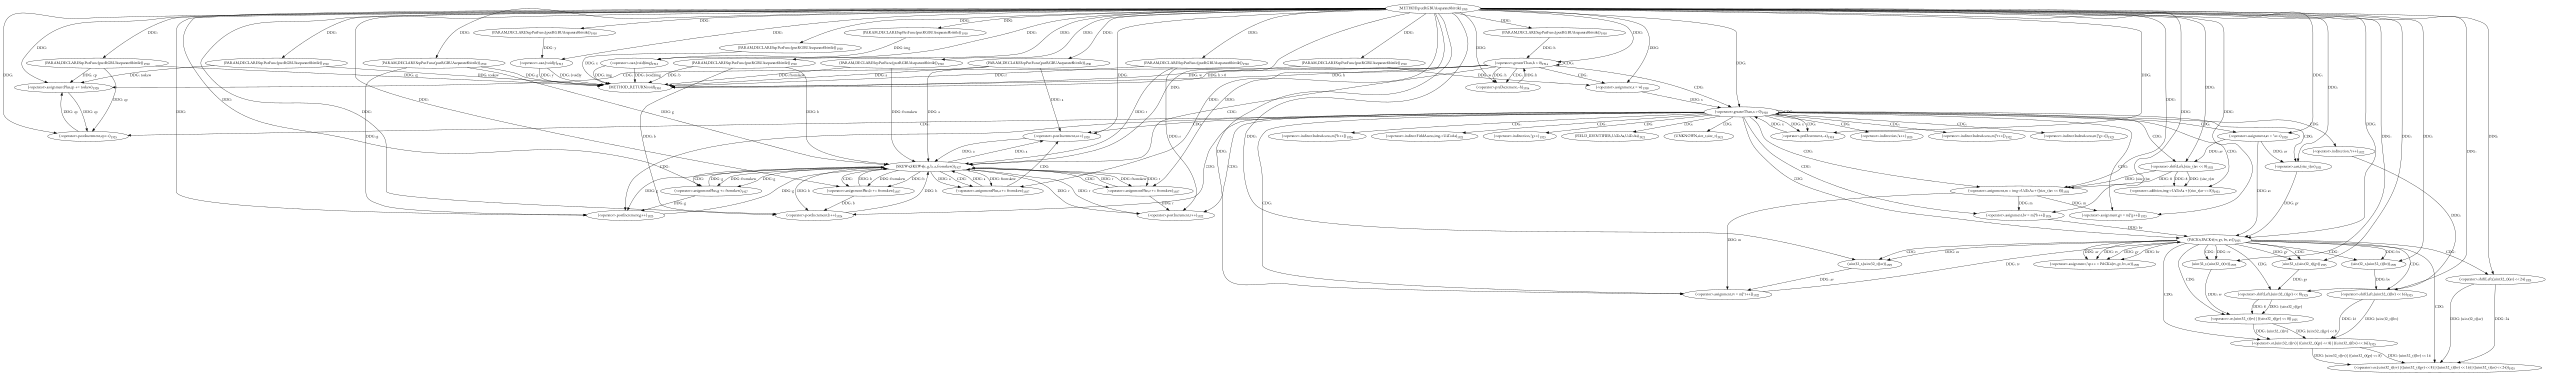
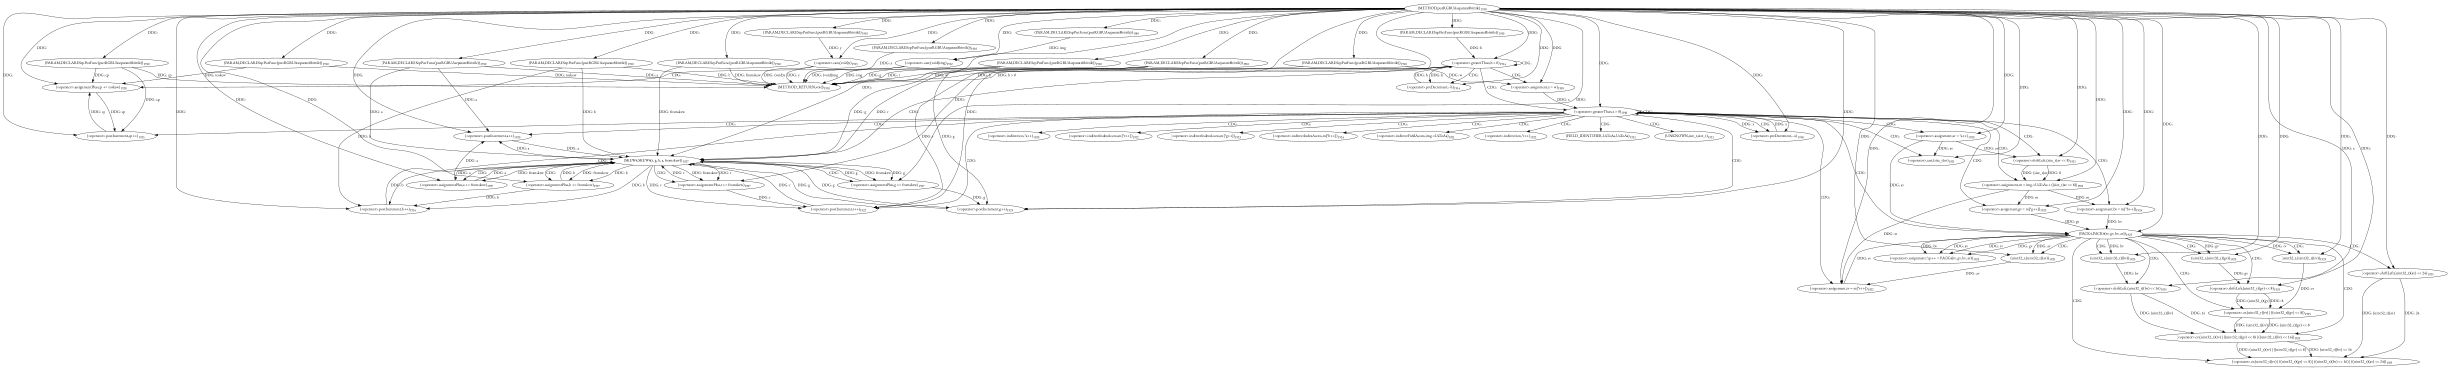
  digraph {
    fontname="EB Garamond"
    node [fontname="EB Garamond"]
    edge [fontname="EB Garamond"]
    n1 [label=<(METHOD,putRGBUAseparate8bittile)<SUB>1910</SUB>>]
    n2 [label=<(PARAM,DECLARESepPutFunc(putRGBUAseparate8bittile))<SUB>1910</SUB>>]
    n3 [label=<(PARAM,DECLARESepPutFunc(putRGBUAseparate8bittile))<SUB>1910</SUB>>]
    n4 [label=<(PARAM,DECLARESepPutFunc(putRGBUAseparate8bittile))<SUB>1910</SUB>>]
    n5 [label=<(PARAM,DECLARESepPutFunc(putRGBUAseparate8bittile))<SUB>1910</SUB>>]
    n6 [label=<(PARAM,DECLARESepPutFunc(putRGBUAseparate8bittile))<SUB>1910</SUB>>]
    n7 [label=<(PARAM,DECLARESepPutFunc(putRGBUAseparate8bittile))<SUB>1910</SUB>>]
    n8 [label=<(PARAM,DECLARESepPutFunc(putRGBUAseparate8bittile))<SUB>1910</SUB>>]
    n9 [label=<(PARAM,DECLARESepPutFunc(putRGBUAseparate8bittile))<SUB>1910</SUB>>]
    n10 [label=<(PARAM,DECLARESepPutFunc(putRGBUAseparate8bittile))<SUB>1910</SUB>>]
    n11 [label=<(PARAM,DECLARESepPutFunc(putRGBUAseparate8bittile))<SUB>1910</SUB>>]
    n12 [label=<(PARAM,DECLARESepPutFunc(putRGBUAseparate8bittile))<SUB>1910</SUB>>]
    n13 [label=<(PARAM,DECLARESepPutFunc(putRGBUAseparate8bittile))<SUB>1910</SUB>>]
    n14 [label=<(&lt;operator&gt;.cast,(void)img)<SUB>1912</SUB>>]
    n15 [label=<(&lt;operator&gt;.cast,(void)y)<SUB>1913</SUB>>]
    n16 [label=<(&lt;operator&gt;.greaterThan,h &gt; 0)<SUB>1914</SUB>>]
    n17 [label=<(&lt;operator&gt;.preDecrement,--h)<SUB>1914</SUB>>]
    n18 [label=<(SKEW4,SKEW4(r, g, b, a, fromskew))<SUB>1927</SUB>>]
    n19 [label=<(&lt;operator&gt;.assignmentPlus,cp += toskew)<SUB>1928</SUB>>]
    n20 [label=<(&lt;operator&gt;.greaterThan,x &gt; 0)<SUB>1918</SUB>>]
    n21 [label=<(&lt;operator&gt;.preDecrement,--x)<SUB>1918</SUB>>]
    n22 [label=<(&lt;operator&gt;.assignment,x = w)<SUB>1918</SUB>>]
    n23 [label=<(&lt;operator&gt;.assignment,av = *a++)<SUB>1920</SUB>>]
    n24 [label=<(&lt;operator&gt;.assignment,m = img-&gt;UaToAa + ((size_t)av &lt;&lt; 8))<SUB>1921</SUB>>]
    n25 [label=<(&lt;operator&gt;.assignment,rv = m[*r++])<SUB>1922</SUB>>]
    n26 [label=<(&lt;operator&gt;.assignment,gv = m[*g++])<SUB>1923</SUB>>]
    n27 [label=<(&lt;operator&gt;.assignment,bv = m[*b++])<SUB>1924</SUB>>]
    n28 [label=<(&lt;operator&gt;.assignmentPlus,r += fromskew)<SUB>1927</SUB>>]
    n29 [label=<(&lt;operator&gt;.assignmentPlus,g += fromskew)<SUB>1927</SUB>>]
    n30 [label=<(&lt;operator&gt;.assignmentPlus,b += fromskew)<SUB>1927</SUB>>]
    n31 [label=<(&lt;operator&gt;.assignmentPlus,a += fromskew)<SUB>1927</SUB>>]
    n32 [label=<(PACK4,PACK4(rv, gv, bv, av))<SUB>1925</SUB>>]
    n33 [label=<(&lt;operator&gt;.postIncrement,a++)<SUB>1920</SUB>>]
    n34 [label=<(&lt;operator&gt;.shiftLeft,(size_t)av &lt;&lt; 8)<SUB>1921</SUB>>]
    n35 [label=<(&lt;operator&gt;.postIncrement,cp++)<SUB>1925</SUB>>]
    n36 [label=<(&lt;operator&gt;.cast,(size_t)av)<SUB>1921</SUB>>]
    n37 [label=<(&lt;operator&gt;.postIncrement,r++)<SUB>1922</SUB>>]
    n38 [label=<(&lt;operator&gt;.postIncrement,g++)<SUB>1923</SUB>>]
    n39 [label=<(&lt;operator&gt;.postIncrement,b++)<SUB>1924</SUB>>]
    n40 [label=<(&lt;operator&gt;.shiftLeft,(uint32_t)(av) &lt;&lt; 24)<SUB>1925</SUB>>]
    n41 [label=<(&lt;operator&gt;.shiftLeft,(uint32_t)(bv) &lt;&lt; 16)<SUB>1925</SUB>>]
    n42 [label=<(uint32_t,(uint32_t)(av))<SUB>1925</SUB>>]
    n43 [label=<(uint32_t,(uint32_t)(rv))<SUB>1925</SUB>>]
    n44 [label=<(&lt;operator&gt;.shiftLeft,(uint32_t)(gv) &lt;&lt; 8)<SUB>1925</SUB>>]
    n45 [label=<(uint32_t,(uint32_t)(bv))<SUB>1925</SUB>>]
    n46 [label=<(uint32_t,(uint32_t)(gv))<SUB>1925</SUB>>]
    n47 [label=<(METHOD_RETURN,void)<SUB>1910</SUB>>]
-   n48 [label=<(&lt;operator&gt;.addition,img-&gt;UaToAa + ((size_t)av &lt;&lt; 8))<SUB>1921</SUB>>]
    n49 [label=<(&lt;operator&gt;.indirection,*a++)<SUB>1920</SUB>>]
    n50 [label=<(&lt;operator&gt;.indirectIndexAccess,m[*r++])<SUB>1922</SUB>>]
    n51 [label=<(&lt;operator&gt;.indirectIndexAccess,m[*g++])<SUB>1923</SUB>>]
    n52 [label=<(&lt;operator&gt;.indirectIndexAccess,m[*b++])<SUB>1924</SUB>>]
    n53 [label=<(&lt;operator&gt;.indirectFieldAccess,img-&gt;UaToAa)<SUB>1921</SUB>>]
    n54 [label=<(&lt;operator&gt;.indirection,*r++)<SUB>1922</SUB>>]
-   n55 [label=<(&lt;operator&gt;.indirection,*g++)<SUB>1923</SUB>>]
    n56 [label=<(FIELD_IDENTIFIER,UaToAa,UaToAa)<SUB>1921</SUB>>]
    n57 [label=<(UNKNOWN,size_t,size_t)<SUB>1921</SUB>>]
    n58 [label=<(&lt;operator&gt;.assignment,*cp++ = PACK4(rv, gv, bv, av))<SUB>1925</SUB>>]
    n59 [label=<(&lt;operator&gt;.or,(uint32_t)(rv) | ((uint32_t)(gv) &lt;&lt; 8) | ((uint32_t)(bv) &lt;&lt; 16) | ((uint32_t)(av) &lt;&lt; 24))<SUB>1925</SUB>>]
    n60 [label=<(&lt;operator&gt;.or,(uint32_t)(rv) | ((uint32_t)(gv) &lt;&lt; 8) | ((uint32_t)(bv) &lt;&lt; 16))<SUB>1925</SUB>>]
    n61 [label=<(&lt;operator&gt;.or,(uint32_t)(rv) | ((uint32_t)(gv) &lt;&lt; 8))<SUB>1925</SUB>>]
    n1 -> n2 [label="DDG: "]
    n1 -> n3 [label="DDG: "]
    n1 -> n4 [label="DDG: "]
    n1 -> n5 [label="DDG: "]
    n1 -> n6 [label="DDG: "]
    n1 -> n7 [label="DDG: "]
    n1 -> n8 [label="DDG: "]
    n1 -> n9 [label="DDG: "]
    n1 -> n10 [label="DDG: "]
    n1 -> n11 [label="DDG: "]
    n1 -> n12 [label="DDG: "]
    n1 -> n13 [label="DDG: "]
    n1 -> n14 [label="DDG: "]
    n1 -> n15 [label="DDG: "]
    n1 -> n16 [label="DDG: "]
    n1 -> n17 [label="DDG: "]
    n1 -> n18 [label="DDG: "]
    n1 -> n19 [label="DDG: "]
    n1 -> n20 [label="DDG: "]
    n1 -> n21 [label="DDG: "]
    n1 -> n22 [label="DDG: "]
    n1 -> n23 [label="DDG: "]
    n1 -> n24 [label="DDG: "]
    n1 -> n25 [label="DDG: "]
    n1 -> n26 [label="DDG: "]
    n1 -> n27 [label="DDG: "]
    n1 -> n28 [label="DDG: "]
    n1 -> n29 [label="DDG: "]
    n1 -> n30 [label="DDG: "]
    n1 -> n31 [label="DDG: "]
    n1 -> n32 [label="DDG: "]
    n1 -> n33 [label="DDG: "]
    n1 -> n34 [label="DDG: "]
    n1 -> n35 [label="DDG: "]
    n1 -> n36 [label="DDG: "]
+   n1 -> n37 [label="DDG: "]
    n1 -> n38 [label="DDG: "]
    n1 -> n39 [label="DDG: "]
    n1 -> n40 [label="DDG: "]
-   n1 -> n41 [label="DDG: "]
+   n1 -> n41 [label="DDG: x"]
    n1 -> n42 [label="DDG: "]
    n1 -> n43 [label="DDG: "]
-   n54 -> n44 [label="DDG: "]
+   n1 -> n44 [label="DDG: "]
    n1 -> n45 [label="DDG: "]
    n1 -> n46 [label="DDG: "]
    n2 -> n14 [label="DDG: img"]
    n3 -> n19 [label="DDG: cp"]
    n3 -> n35 [label="DDG: cp"]
    n3 -> n47 [label="DDG: cp"]
    n4 -> n47 [label="DDG: x"]
    n5 -> n15 [label="DDG: y"]
    n6 -> n22 [label="DDG: w"]
    n6 -> n47 [label="DDG: w"]
    n7 -> n16 [label="DDG: h"]
    n8 -> n18 [label="DDG: fromskew"]
    n8 -> n47 [label="DDG: fromskew"]
    n9 -> n19 [label="DDG: toskew"]
    n9 -> n47 [label="DDG: toskew"]
    n10 -> n18 [label="DDG: r"]
    n10 -> n37 [label="DDG: r"]
    n10 -> n47 [label="DDG: r"]
    n11 -> n18 [label="DDG: g"]
    n11 -> n38 [label="DDG: g"]
    n11 -> n47 [label="DDG: g"]
    n12 -> n18 [label="DDG: b"]
    n12 -> n39 [label="DDG: b"]
    n12 -> n47 [label="DDG: b"]
    n13 -> n18 [label="DDG: a"]
    n13 -> n33 [label="DDG: a"]
    n13 -> n47 [label="DDG: a"]
    n14 -> n47 [label="DDG: img"]
    n14 -> n47 [label="DDG: (void)img"]
    n15 -> n47 [label="DDG: y"]
    n15 -> n47 [label="DDG: (void)y"]
    n16 -> n16 [label="CDG: "]
    n16 -> n17 [label="DDG: h"]
    n16 -> n17 [label="CDG: "]
    n16 -> n18 [label="CDG: "]
    n16 -> n19 [label="CDG: "]
    n16 -> n20 [label="CDG: "]
    n16 -> n22 [label="CDG: "]
    n16 -> n47 [label="DDG: h"]
    n16 -> n47 [label="DDG: h &gt; 0"]
    n17 -> n16 [label="DDG: h"]
    n18 -> n28 [label="DDG: fromskew"]
    n18 -> n28 [label="DDG: r"]
    n18 -> n28 [label="CDG: "]
    n18 -> n29 [label="DDG: fromskew"]
    n18 -> n29 [label="DDG: g"]
    n18 -> n29 [label="CDG: "]
    n18 -> n30 [label="DDG: fromskew"]
    n18 -> n30 [label="DDG: b"]
    n18 -> n30 [label="CDG: "]
    n18 -> n31 [label="DDG: fromskew"]
    n18 -> n31 [label="DDG: a"]
    n18 -> n31 [label="CDG: "]
    n18 -> n33 [label="DDG: a"]
    n18 -> n37 [label="DDG: r"]
    n18 -> n38 [label="DDG: g"]
    n18 -> n39 [label="DDG: b"]
    n19 -> n35 [label="DDG: cp"]
    n20 -> n20 [label="CDG: "]
    n20 -> n21 [label="DDG: x"]
    n20 -> n21 [label="CDG: "]
    n20 -> n23 [label="CDG: "]
    n20 -> n24 [label="CDG: "]
    n20 -> n25 [label="CDG: "]
    n20 -> n26 [label="CDG: "]
    n20 -> n27 [label="CDG: "]
    n20 -> n32 [label="CDG: "]
    n20 -> n33 [label="CDG: "]
    n20 -> n34 [label="CDG: "]
    n20 -> n35 [label="CDG: "]
    n20 -> n36 [label="CDG: "]
    n20 -> n37 [label="CDG: "]
    n20 -> n38 [label="CDG: "]
    n20 -> n39 [label="CDG: "]
-   n20 -> n48 [label="CDG: "]
    n20 -> n49 [label="CDG: "]
    n20 -> n50 [label="CDG: "]
    n20 -> n51 [label="CDG: "]
    n20 -> n52 [label="CDG: "]
    n20 -> n53 [label="CDG: "]
    n20 -> n54 [label="CDG: "]
-   n20 -> n55 [label="CDG: "]
    n20 -> n56 [label="CDG: "]
    n20 -> n57 [label="CDG: "]
    n21 -> n20 [label="DDG: x"]
    n22 -> n20 [label="DDG: x"]
    n23 -> n32 [label="DDG: av"]
    n23 -> n34 [label="DDG: av"]
    n23 -> n36 [label="DDG: av"]
    n24 -> n25 [label="DDG: m"]
    n24 -> n26 [label="DDG: m"]
    n24 -> n27 [label="DDG: m"]
    n25 -> n32 [label="DDG: rv"]
-   n36 -> n32 [label="DDG: gv"]
+   n26 -> n32 [label="DDG: gv"]
    n27 -> n32 [label="DDG: bv"]
    n28 -> n18 [label="DDG: r"]
    n28 -> n37 [label="DDG: r"]
    n29 -> n18 [label="DDG: g"]
    n29 -> n38 [label="DDG: g"]
    n30 -> n18 [label="DDG: b"]
    n30 -> n39 [label="DDG: b"]
    n31 -> n18 [label="DDG: a"]
-   n31 -> n33 [label="CDG: "]
+   n31 -> n33 [label="DDG: a"]
    n32 -> n40 [label="CDG: "]
    n32 -> n41 [label="CDG: "]
    n32 -> n42 [label="DDG: av"]
    n32 -> n42 [label="CDG: "]
    n32 -> n43 [label="DDG: rv"]
    n32 -> n43 [label="CDG: "]
    n32 -> n44 [label="CDG: "]
    n32 -> n45 [label="DDG: bv"]
    n32 -> n45 [label="CDG: "]
    n32 -> n46 [label="DDG: gv"]
    n32 -> n46 [label="CDG: "]
    n32 -> n58 [label="DDG: rv"]
    n32 -> n58 [label="DDG: gv"]
    n32 -> n58 [label="DDG: bv"]
    n32 -> n58 [label="DDG: av"]
    n32 -> n59 [label="CDG: "]
    n32 -> n60 [label="CDG: "]
    n32 -> n61 [label="CDG: "]
    n33 -> n18 [label="DDG: a"]
    n34 -> n24 [label="DDG: (size_t)av"]
    n34 -> n24 [label="DDG: 8"]
-   n34 -> n48 [label="DDG: (size_t)av"]
-   n34 -> n48 [label="DDG: 8"]
    n35 -> n19 [label="DDG: cp"]
    n37 -> n18 [label="DDG: r"]
    n38 -> n18 [label="DDG: g"]
    n39 -> n18 [label="DDG: b"]
    n40 -> n59 [label="DDG: (uint32_t)(av)"]
    n40 -> n59 [label="DDG: 24"]
    n41 -> n60 [label="DDG: (uint32_t)(bv)"]
    n41 -> n60 [label="DDG: 16"]
    n42 -> n25 [label="DDG: av"]
    n43 -> n61 [label="DDG: rv"]
    n44 -> n61 [label="DDG: (uint32_t)(gv)"]
    n44 -> n61 [label="DDG: 8"]
    n45 -> n41 [label="DDG: bv"]
    n46 -> n44 [label="DDG: gv"]
    n60 -> n59 [label="DDG: (uint32_t)(rv) | ((uint32_t)(gv) &lt;&lt; 8)"]
    n60 -> n59 [label="DDG: (uint32_t)(bv) &lt;&lt; 16"]
    n61 -> n60 [label="DDG: (uint32_t)(rv)"]
    n61 -> n60 [label="DDG: (uint32_t)(gv) &lt;&lt; 8"]
  }
